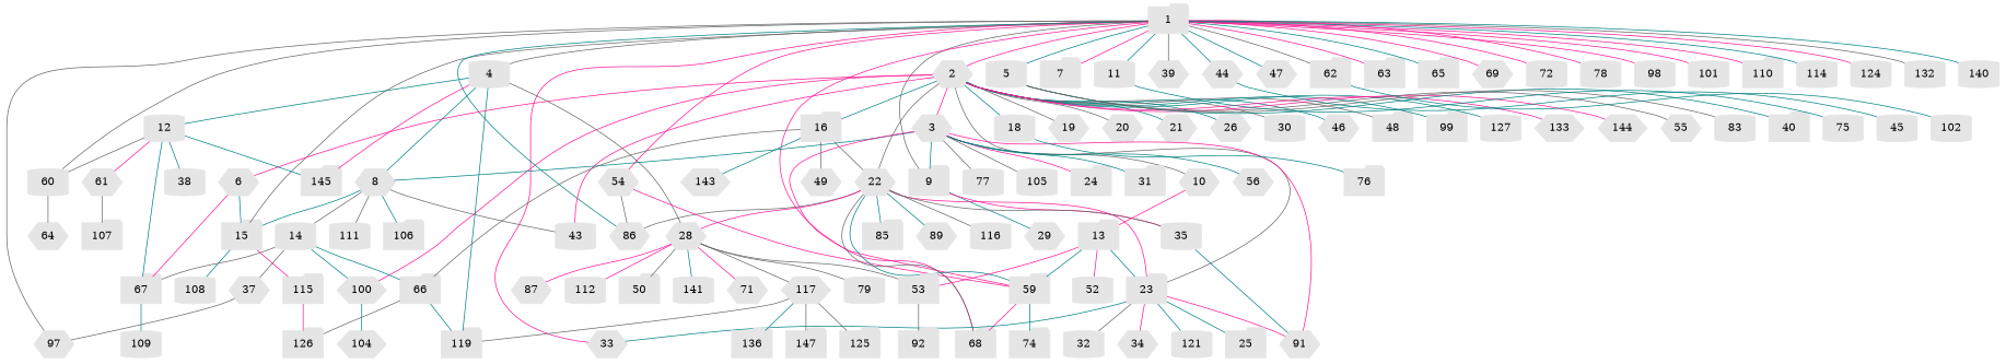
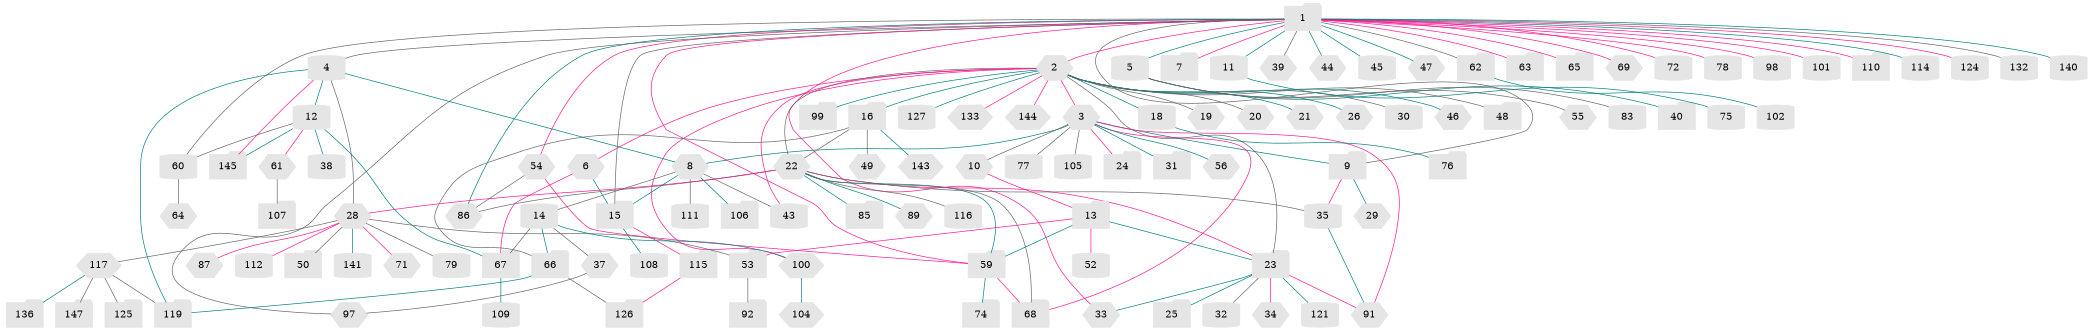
  graph {
    node [color=gray90 shape=hexagon style=filled]
    edge [color=teal]
    1 [shape=folder super="+58"]
    2 [super="+142"]
    4 [shape=cylinder super="+80"]
    5 [shape=cylinder super="+122"]
    7 [shape=folder]
    9 [shape=folder super="+57"]
    11 [shape=cylinder]
    15 [shape=folder super="+131"]
    33
    39
    44
    45 [shape=cylinder]
    47
    54 [super="+128"]
    59 [shape=folder super="+139"]
    60 [shape=cylinder super="+84"]
    62 [shape=folder]
    63 [shape=folder super="+118"]
    65 [shape=folder]
    69
    72 [shape=cylinder super="+123"]
    78 [shape=cylinder]
    86 [super="+135"]
    97
    98 [shape=cylinder]
    101 [shape=cylinder]
    110 [shape=folder]
    114 [shape=cylinder]
    124 [shape=cylinder]
    132 [shape=cylinder]
    140 [shape=cylinder]
    3 [super="+96"]
    6 [super="+41"]
    16 [shape=folder super="+129"]
    18 [shape=cylinder]
    19
    20
    21
    22 [super="+36"]
    23 [shape=folder super="+81"]
    26
    30 [shape=cylinder]
    43 [shape=cylinder super="+90"]
    46
    48 [shape=folder]
    99 [shape=folder]
    100 [super="+138"]
    127 [shape=cylinder]
    133
    144
    12 [shape=cylinder super="+120"]
    8 [super="+88"]
    28 [super="+93"]
    119 [shape=folder super="+134"]
    145 [shape=folder]
    40 [shape=folder]
    55
    83 [shape=cylinder]
    29 [super="+42"]
    35 [shape=cylinder super="+113"]
    75 [shape=cylinder]
    108 [shape=cylinder]
    115 [shape=folder]
    68 [shape=folder]
    74 [shape=folder]
    64
    102 [shape=cylinder]
    10 [super="+94"]
    24 [shape=folder]
    31 [shape=folder]
    56
    77 [shape=cylinder]
    91 [super="+137"]
    105 [shape=cylinder]
    67 [shape=folder super="+70"]
    38 [shape=cylinder]
    61
    66 [shape=folder]
    49 [super="+130"]
    143
    76 [shape=folder]
    85 [shape=folder super="+103"]
    89
    116 [shape=cylinder]
    25 [shape=folder]
    32 [shape=cylinder super="+148"]
    34
    121 [shape=cylinder]
    104
    14 [shape=cylinder super="+17"]
    106 [shape=folder]
    111 [shape=cylinder]
    13 [shape=folder super="+27"]
    53 [shape=folder super="+95"]
    50 [shape=folder]
    71
    79 [shape=cylinder]
    87
    112 [shape=cylinder]
    117 [super="+146"]
    141 [shape=cylinder]
    109 [shape=cylinder]
    37
    52 [shape=cylinder]
    107 [shape=folder]
    92 [shape=folder]
    126 [shape=folder]
    125 [shape=folder]
    136 [shape=folder]
    147 [shape=folder]
    1 -- 2 [color=deeppink]
    1 -- 4 [color=gray40 weight=3]
    1 -- 5
    1 -- 7 [color=deeppink]
    1 -- 9 [color=gray40]
    1 -- 11
    1 -- 15 [color=gray40]
    1 -- 33 [color=deeppink]
    1 -- 39 [color=gray40]
    1 -- 44
-   44 -- 45
+   1 -- 45
    1 -- 47
    1 -- 54 [color=deeppink]
    1 -- 59 [color=deeppink]
    1 -- 60 [color=gray40]
    1 -- 62 [color=gray40]
    1 -- 63 [color=deeppink]
-   1 -- 65
+   1 -- 65 [color=deeppink]
    1 -- 69 [color=deeppink]
    1 -- 72 [color=deeppink]
    1 -- 78 [color=deeppink]
    1 -- 86
    1 -- 97 [color=gray40]
    1 -- 98 [color=deeppink]
    1 -- 101 [color=deeppink]
    1 -- 110 [color=deeppink]
    1 -- 114
    1 -- 124 [color=deeppink]
    1 -- 132 [color=gray40]
    1 -- 140
    2 -- 3 [color=deeppink weight=2]
    2 -- 6 [color=deeppink]
    2 -- 16
    2 -- 18
    2 -- 19 [color=gray40]
    2 -- 20 [color=gray40]
    2 -- 21
    2 -- 22 [color=gray40]
    2 -- 23 [color=gray40]
    2 -- 26
    2 -- 30 [color=gray40]
    2 -- 43 [color=deeppink weight=2]
    2 -- 46
    2 -- 48 [color=gray40]
    2 -- 99
    2 -- 100 [color=deeppink]
    2 -- 127
    2 -- 133 [color=deeppink]
    2 -- 144 [color=deeppink]
    4 -- 12
    4 -- 8
    4 -- 28 [color=gray40]
    4 -- 119
    4 -- 145 [color=deeppink]
    5 -- 40
    5 -- 55 [color=gray40]
    5 -- 83 [color=gray40]
    9 -- 29
    9 -- 35 [color=deeppink]
    11 -- 75
    15 -- 108
    15 -- 115 [color=deeppink]
    54 -- 59 [color=deeppink]
    54 -- 86 [color=gray40]
    59 -- 68 [color=deeppink]
    59 -- 74
    60 -- 64 [color=gray40]
    62 -- 102
    3 -- 9
    3 -- 8
    3 -- 68 [color=deeppink]
    3 -- 10 [color=gray40]
    3 -- 24 [color=deeppink]
    3 -- 31
    3 -- 56
    3 -- 77 [color=gray40]
    3 -- 91 [color=deeppink]
    3 -- 105 [color=gray40]
    6 -- 15
    6 -- 67 [color=deeppink]
    16 -- 22 [color=gray40]
    16 -- 66 [color=gray40]
    16 -- 49 [color=gray40]
    16 -- 143
    18 -- 76
    22 -- 59
    22 -- 86 [color=gray40]
    22 -- 23 [color=deeppink]
    22 -- 28 [color=deeppink]
    22 -- 35 [color=gray40]
    22 -- 68 [color=gray40]
    22 -- 85
    22 -- 89
    22 -- 116 [color=gray40]
    23 -- 33
    23 -- 91 [color=deeppink]
    23 -- 25
    23 -- 32 [color=gray40]
    23 -- 34 [color=deeppink]
    23 -- 121
    100 -- 104
    12 -- 60 [color=gray40]
    12 -- 145
    12 -- 67
    12 -- 38
    12 -- 61 [color=deeppink]
    8 -- 15
    8 -- 43 [color=gray40]
    8 -- 14 [color=gray40]
    8 -- 106
    8 -- 111 [color=gray40]
    28 -- 53 [color=gray40]
    28 -- 50 [color=gray40]
    28 -- 71 [color=deeppink]
    28 -- 79 [color=gray40]
    28 -- 87 [color=deeppink]
    28 -- 112 [color=deeppink]
    28 -- 117 [color=gray40]
    28 -- 141
    35 -- 91
    115 -- 126 [color=deeppink]
    10 -- 13 [color=deeppink]
    67 -- 109
    61 -- 107 [color=gray40]
    66 -- 119
    66 -- 126 [color=gray40]
    14 -- 100
    14 -- 67 [color=gray40]
    14 -- 66
    14 -- 37 [color=gray40]
    13 -- 59
    13 -- 23
    13 -- 53 [color=deeppink]
    13 -- 52 [color=deeppink]
    53 -- 92 [color=gray40]
    117 -- 119 [color=gray40]
    117 -- 125 [color=gray40]
    117 -- 136
    117 -- 147 [color=gray40]
    37 -- 97 [color=gray40]
  }
